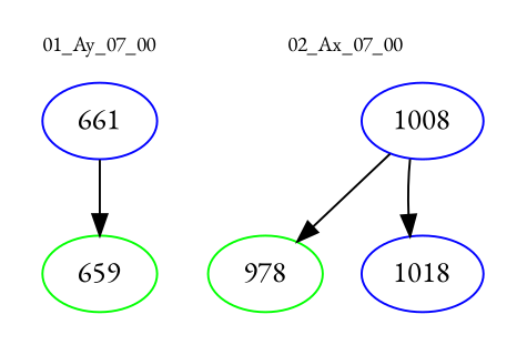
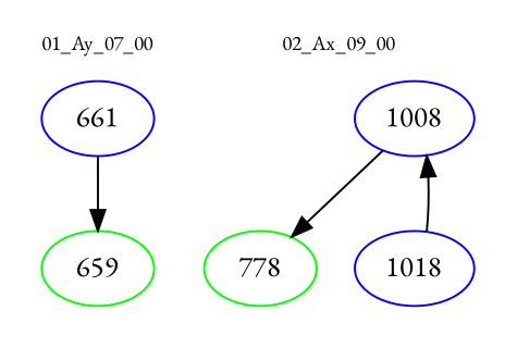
  digraph {
    fontname="EB Garamond"
    node [color=blue fontname="EB Garamond"]
    edge [color=black fontname="EB Garamond"]
    n1 [label=661]
    n2 [color=green label=659]
    n3 [label=1008]
-   n4 [color=green label=978]
+   n4 [color=green label=778]
    n5 [label=1018]
    subgraph cluster_1 {
      color=white
      fontsize=10
      label="01_Ay_07_00"
      n1
      n2
    }
    subgraph cluster_2 {
      color=white
      fontsize=10
-     label="02_Ax_07_00"
+     label="02_Ax_09_00"
      n3
      n4
      n5
    }
    n1 -> n2
    n3 -> n4
-   n3 -> n5
+   n5 -> n3
  }
